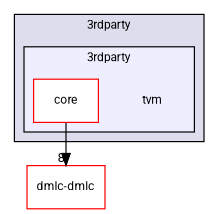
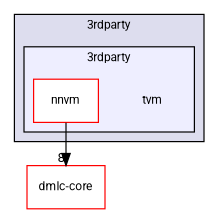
  digraph {
    compound=true
    fontname=Roboto
    node [fontname=Roboto fontsize=10 shape=box color=red fillcolor=white style=filled]
    n1 [label=tvm shape=plaintext color="" fillcolor="" style=""]
-   n2 [label=core]
-   n3 [label="dmlc-dmlc"]
+   n2 [label=nnvm]
+   n3 [label="dmlc-core"]
    subgraph cluster_1 {
      bgcolor="#ddddee"
      fontsize=10
      label="3rdparty"
      pencolor=black
      subgraph cluster_2 {
        bgcolor="#eeeeff"
        fontsize=10
        pencolor=black
        n1
        n2
      }
    }
    n2 -> n3 [headlabel=8 labeldistance=1.5 labelfontname=Helvetica labelfontsize=10 fontname=Roboto]
  }
